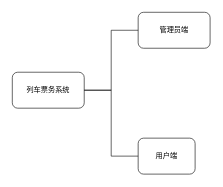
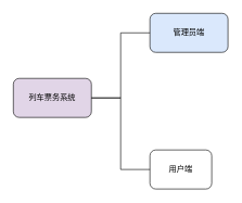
  <mxCell id="0" />
  <mxCell id="1" parent="0" />
- <mxCell id="2" value="管理员端" style="rounded=1;whiteSpace=wrap;html=1;" vertex="1" parent="1"><mxGeometry x="230" y="20" width="120" height="60" as="geometry" /></mxCell>
+ <mxCell id="2" value="管理员端" style="rounded=1;whiteSpace=wrap;html=1;fillColor=#dae8fc;" vertex="1" parent="1"><mxGeometry x="230" y="20" width="120" height="60" as="geometry" /></mxCell>
  <mxCell id="3" value="用户端" style="rounded=1;whiteSpace=wrap;html=1;" vertex="1" parent="1"><mxGeometry x="230" y="230" width="95" height="60" as="geometry" /></mxCell>
- <mxCell id="4" value="列车票务系统" style="rounded=1;whiteSpace=wrap;html=1;" vertex="1" parent="1"><mxGeometry x="20" y="120" width="120" height="60" as="geometry" /></mxCell>
+ <mxCell id="4" value="列车票务系统" style="rounded=1;whiteSpace=wrap;html=1;fillColor=#e1d5e7;" vertex="1" parent="1"><mxGeometry x="20" y="120" width="120" height="60" as="geometry" /></mxCell>
  <mxCell id="5" value="" style="edgeStyle=elbowEdgeStyle;elbow=horizontal;endArrow=none;html=1;curved=0;rounded=0;entryX=0;entryY=0.5;entryDx=0;entryDy=0;endFill=0;" edge="1" parent="1" target="2"><mxGeometry width="50" height="50" relative="1" as="geometry"><mxPoint x="140" y="150" as="sourcePoint" /><mxPoint x="200" y="90" as="targetPoint" /></mxGeometry></mxCell>
  <mxCell id="6" value="" style="edgeStyle=elbowEdgeStyle;elbow=horizontal;endArrow=none;html=1;curved=0;rounded=0;endSize=8;startSize=8;entryX=0;entryY=0.5;entryDx=0;entryDy=0;endFill=0;" edge="1" parent="1" target="3"><mxGeometry width="50" height="50" relative="1" as="geometry"><mxPoint x="140" y="150" as="sourcePoint" /><mxPoint x="240" y="60" as="targetPoint" /></mxGeometry></mxCell>
